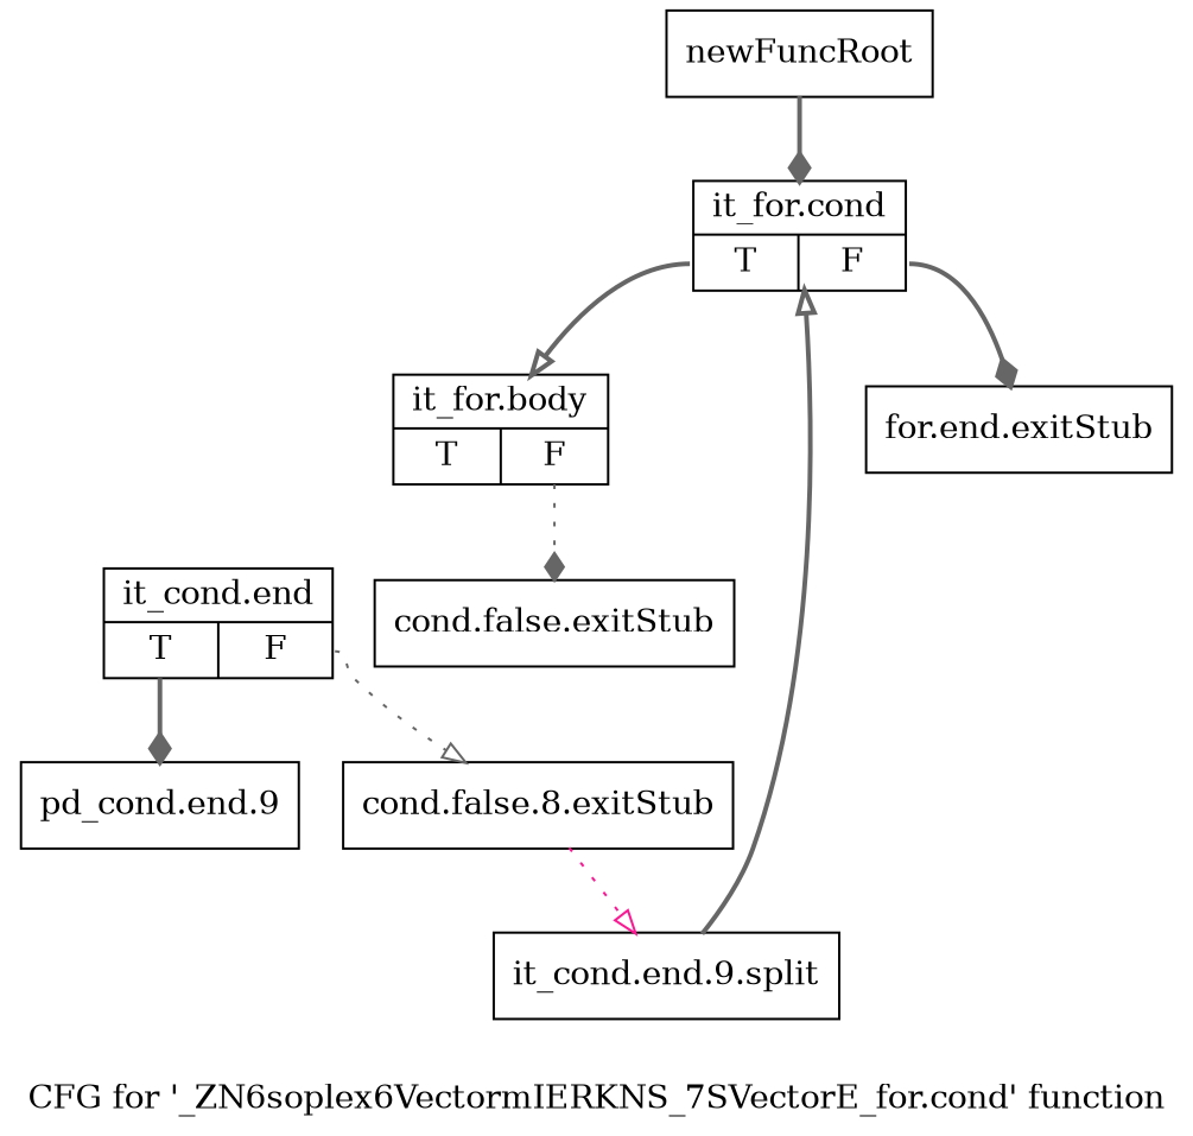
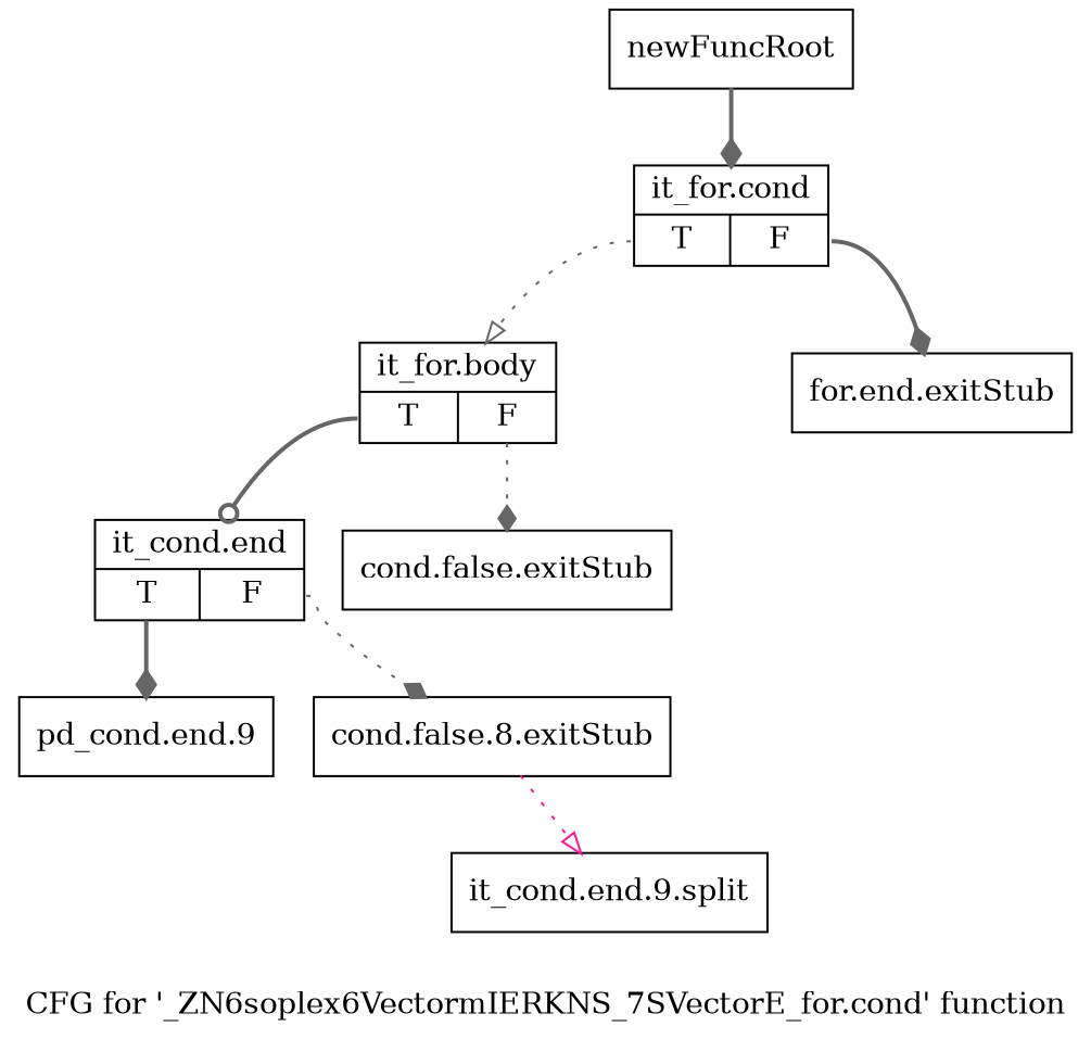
  digraph {
    label="CFG for '_ZN6soplex6VectormIERKNS_7SVectorE_for.cond' function"
    node [shape=record]
    edge [arrowhead=diamond color=gray40 style=bold]
    n1 [label="{newFuncRoot}"]
    n2 [label="{it_for.cond|{<s0>T|<s1>F}}"]
    n3 [label="{for.end.exitStub}"]
    n4 [label="{it_for.body|{<s0>T|<s1>F}}"]
    n5 [label="{cond.false.exitStub}"]
    n6 [label="{it_cond.end|{<s0>T|<s1>F}}"]
    n7 [label="{cond.false.8.exitStub}"]
    n8 [label="{it_cond.end.9.split}"]
    n9 [label="{pd_cond.end.9}"]
    n1 -> n2
    n2 -> n3 [tailport=s1]
-   n2 -> n4 [arrowhead=onormal tailport=s0]
+   n2 -> n4 [arrowhead=onormal style=dotted tailport=s0]
    n4 -> n5 [style=dotted tailport=s1]
-   n6 -> n7 [arrowhead=onormal style=dotted tailport=s1]
+   n4 -> n6 [arrowhead=odot tailport=s0]
+   n6 -> n7 [style=dotted tailport=s1]
    n6 -> n9 [tailport=s0]
    n7 -> n8 [arrowhead=onormal color=deeppink style=dotted]
-   n8 -> n2 [arrowhead=onormal]
  }
